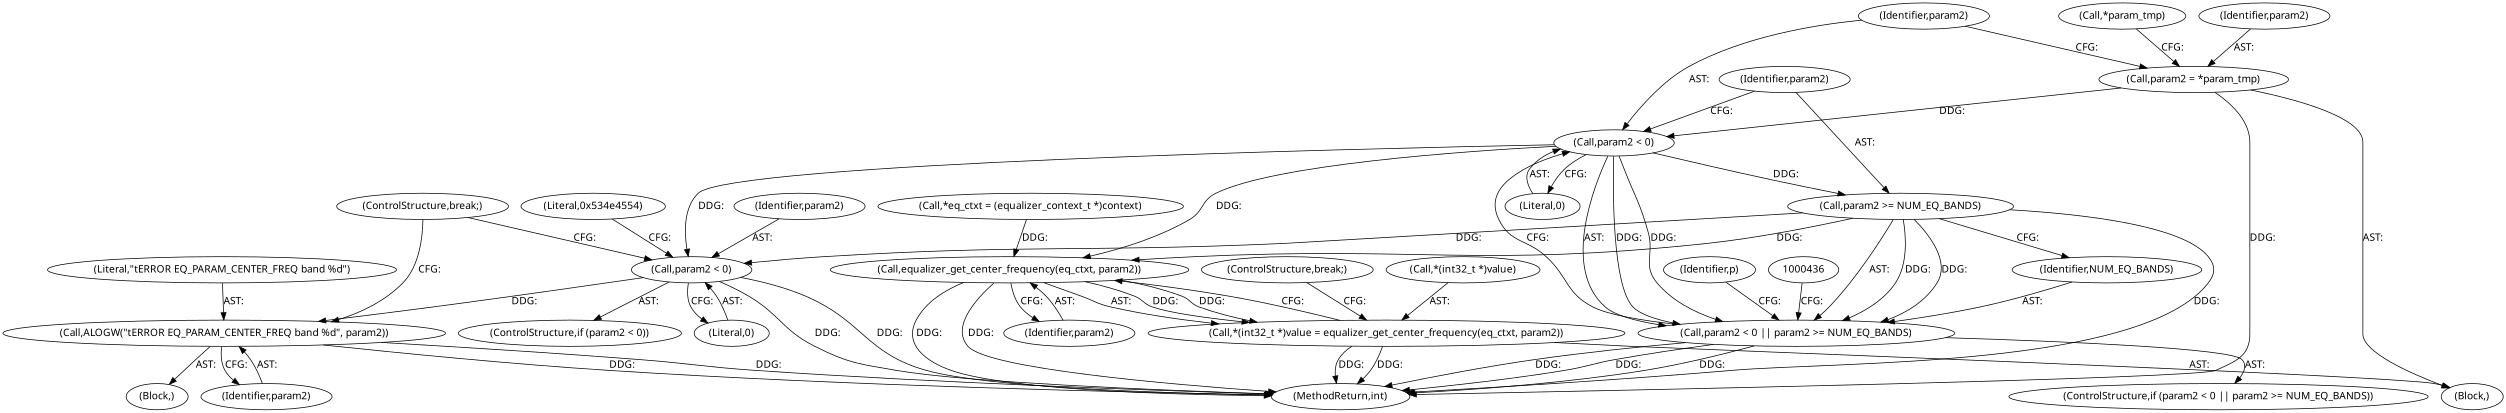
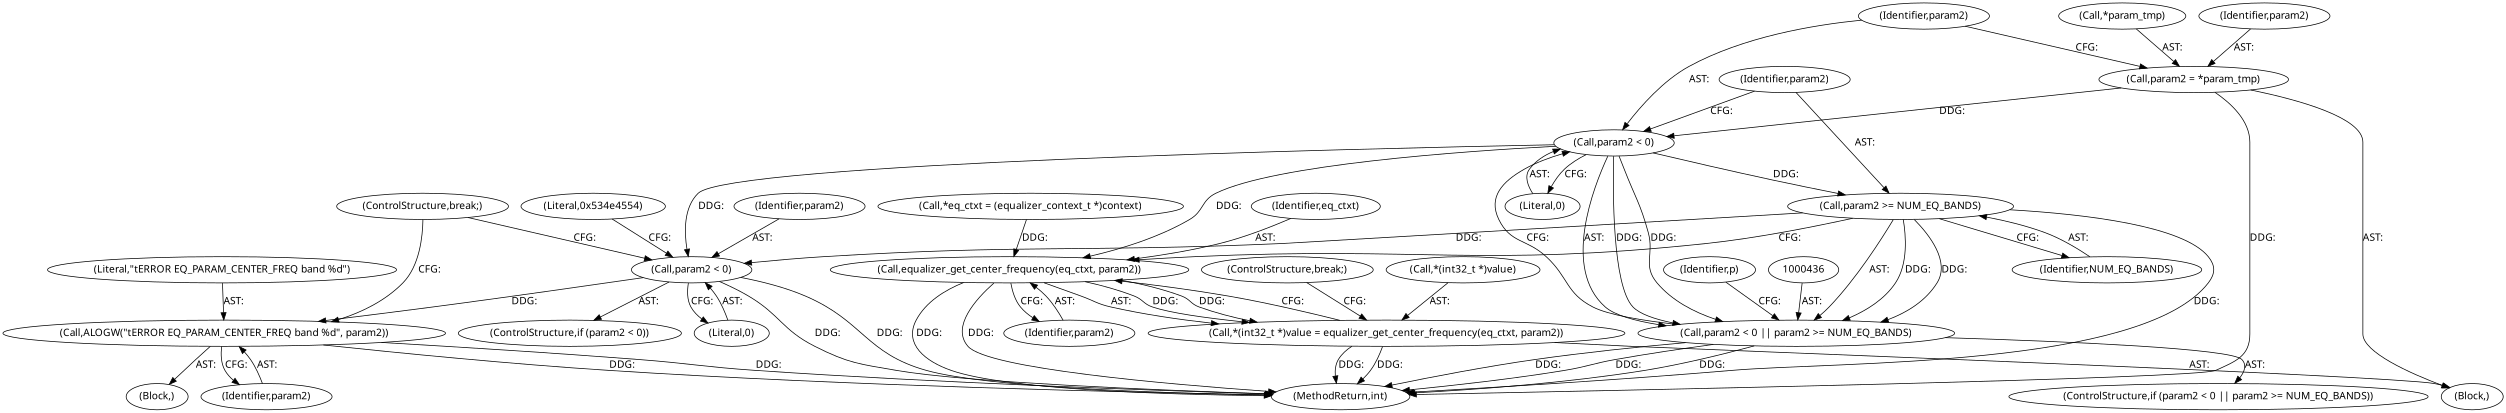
  digraph {
    fontname="Noto Sans"
    node [fontname="Noto Sans"]
    edge [fontname="Noto Sans"]
    n1 [label="(Call,param2 = *param_tmp)"]
    n2 [label="(Call,param2 < 0)"]
    n3 [label="(Block,)"]
    n4 [label="(MethodReturn,int)"]
    n5 [label="(Call,param2 < 0 || param2 >= NUM_EQ_BANDS)"]
    n6 [label="(Call,param2 >= NUM_EQ_BANDS)"]
    n7 [label="(Call,param2 < 0)"]
    n8 [label="(Call,equalizer_get_center_frequency(eq_ctxt, param2))"]
    n9 [label="(Literal,0)"]
    n10 [label="(Call,*param_tmp)"]
    n11 [label="(ControlStructure,if (param2 < 0 || param2 >= NUM_EQ_BANDS))"]
    n12 [label="(Identifier,NUM_EQ_BANDS)"]
    n13 [label="(Call,ALOGW(\"\tERROR EQ_PARAM_CENTER_FREQ band %d\", param2))"]
    n14 [label="(ControlStructure,if (param2 < 0))"]
    n15 [label="(Literal,0)"]
    n16 [label="(Call,*(int32_t *)value = equalizer_get_center_frequency(eq_ctxt, param2))"]
    n17 [label="(Identifier,param2)"]
    n18 [label="(Block,)"]
    n19 [label="(Identifier,param2)"]
    n20 [label="(Literal,0x534e4554)"]
+   n21 [label="(Identifier,eq_ctxt)"]
    n22 [label="(Identifier,p)"]
    n23 [label="(Identifier,param2)"]
    n24 [label="(Call,*(int32_t *)value)"]
    n25 [label="(Identifier,param2)"]
    n26 [label="(ControlStructure,break;)"]
    n27 [label="(ControlStructure,break;)"]
    n28 [label="(Call,*eq_ctxt = (equalizer_context_t *)context)"]
    n29 [label="(Literal,\"\tERROR EQ_PARAM_CENTER_FREQ band %d\")"]
    n30 [label="(Identifier,param2)"]
    n31 [label="(Identifier,param2)"]
    1000436
    n1 -> n2 [label="DDG: "]
    n1 -> n3 [label="AST: "]
    n1 -> n4 [label="DDG: "]
    n2 -> n5 [label="AST: "]
    n2 -> n5 [label="DDG: "]
    n2 -> n5 [label="DDG: "]
    n2 -> n6 [label="DDG: "]
    n2 -> n7 [label="DDG: "]
    n2 -> n8 [label="DDG: "]
    n2 -> n9 [label="CFG: "]
    n5 -> n2 [label="CFG: "]
    n5 -> n4 [label="DDG: "]
    n5 -> n4 [label="DDG: "]
    n5 -> n4 [label="DDG: "]
    n5 -> n11 [label="AST: "]
    n6 -> n4 [label="DDG: "]
    n6 -> n5 [label="AST: "]
    n6 -> n5 [label="DDG: "]
    n6 -> n5 [label="DDG: "]
    n6 -> n7 [label="DDG: "]
-   n6 -> n8 [label="DDG: "]
+   n6 -> n8 [label="CFG: "]
    n6 -> n12 [label="CFG: "]
    n7 -> n4 [label="DDG: "]
    n7 -> n4 [label="DDG: "]
    n7 -> n13 [label="DDG: "]
    n7 -> n14 [label="AST: "]
    n7 -> n15 [label="CFG: "]
    n8 -> n4 [label="DDG: "]
    n8 -> n4 [label="DDG: "]
    n8 -> n16 [label="AST: "]
    n8 -> n16 [label="DDG: "]
    n8 -> n16 [label="DDG: "]
    n8 -> n17 [label="CFG: "]
    n9 -> n2 [label="AST: "]
-   n10 -> n1 [label="CFG: "]
-   n12 -> n5 [label="AST: "]
+   n10 -> n1 [label="AST: "]
+   n12 -> n6 [label="AST: "]
    n13 -> n4 [label="DDG: "]
    n13 -> n4 [label="DDG: "]
    n13 -> n18 [label="AST: "]
    n13 -> n19 [label="CFG: "]
    n15 -> n7 [label="AST: "]
    n16 -> n3 [label="AST: "]
    n16 -> n4 [label="DDG: "]
    n16 -> n4 [label="DDG: "]
    n16 -> n8 [label="CFG: "]
    n17 -> n8 [label="AST: "]
    n19 -> n13 [label="AST: "]
    n20 -> n7 [label="CFG: "]
+   n21 -> n8 [label="AST: "]
    n22 -> n5 [label="CFG: "]
    n23 -> n7 [label="AST: "]
    n24 -> n16 [label="AST: "]
    n25 -> n1 [label="AST: "]
    n26 -> n16 [label="CFG: "]
    n27 -> n7 [label="CFG: "]
    n27 -> n13 [label="CFG: "]
    n28 -> n8 [label="DDG: "]
    n29 -> n13 [label="AST: "]
    n30 -> n1 [label="CFG: "]
    n30 -> n2 [label="AST: "]
    n31 -> n2 [label="CFG: "]
    n31 -> n6 [label="AST: "]
-   1000436 -> n5 [label="CFG: "]
+   1000436 -> n5 [label="AST: "]
  }
